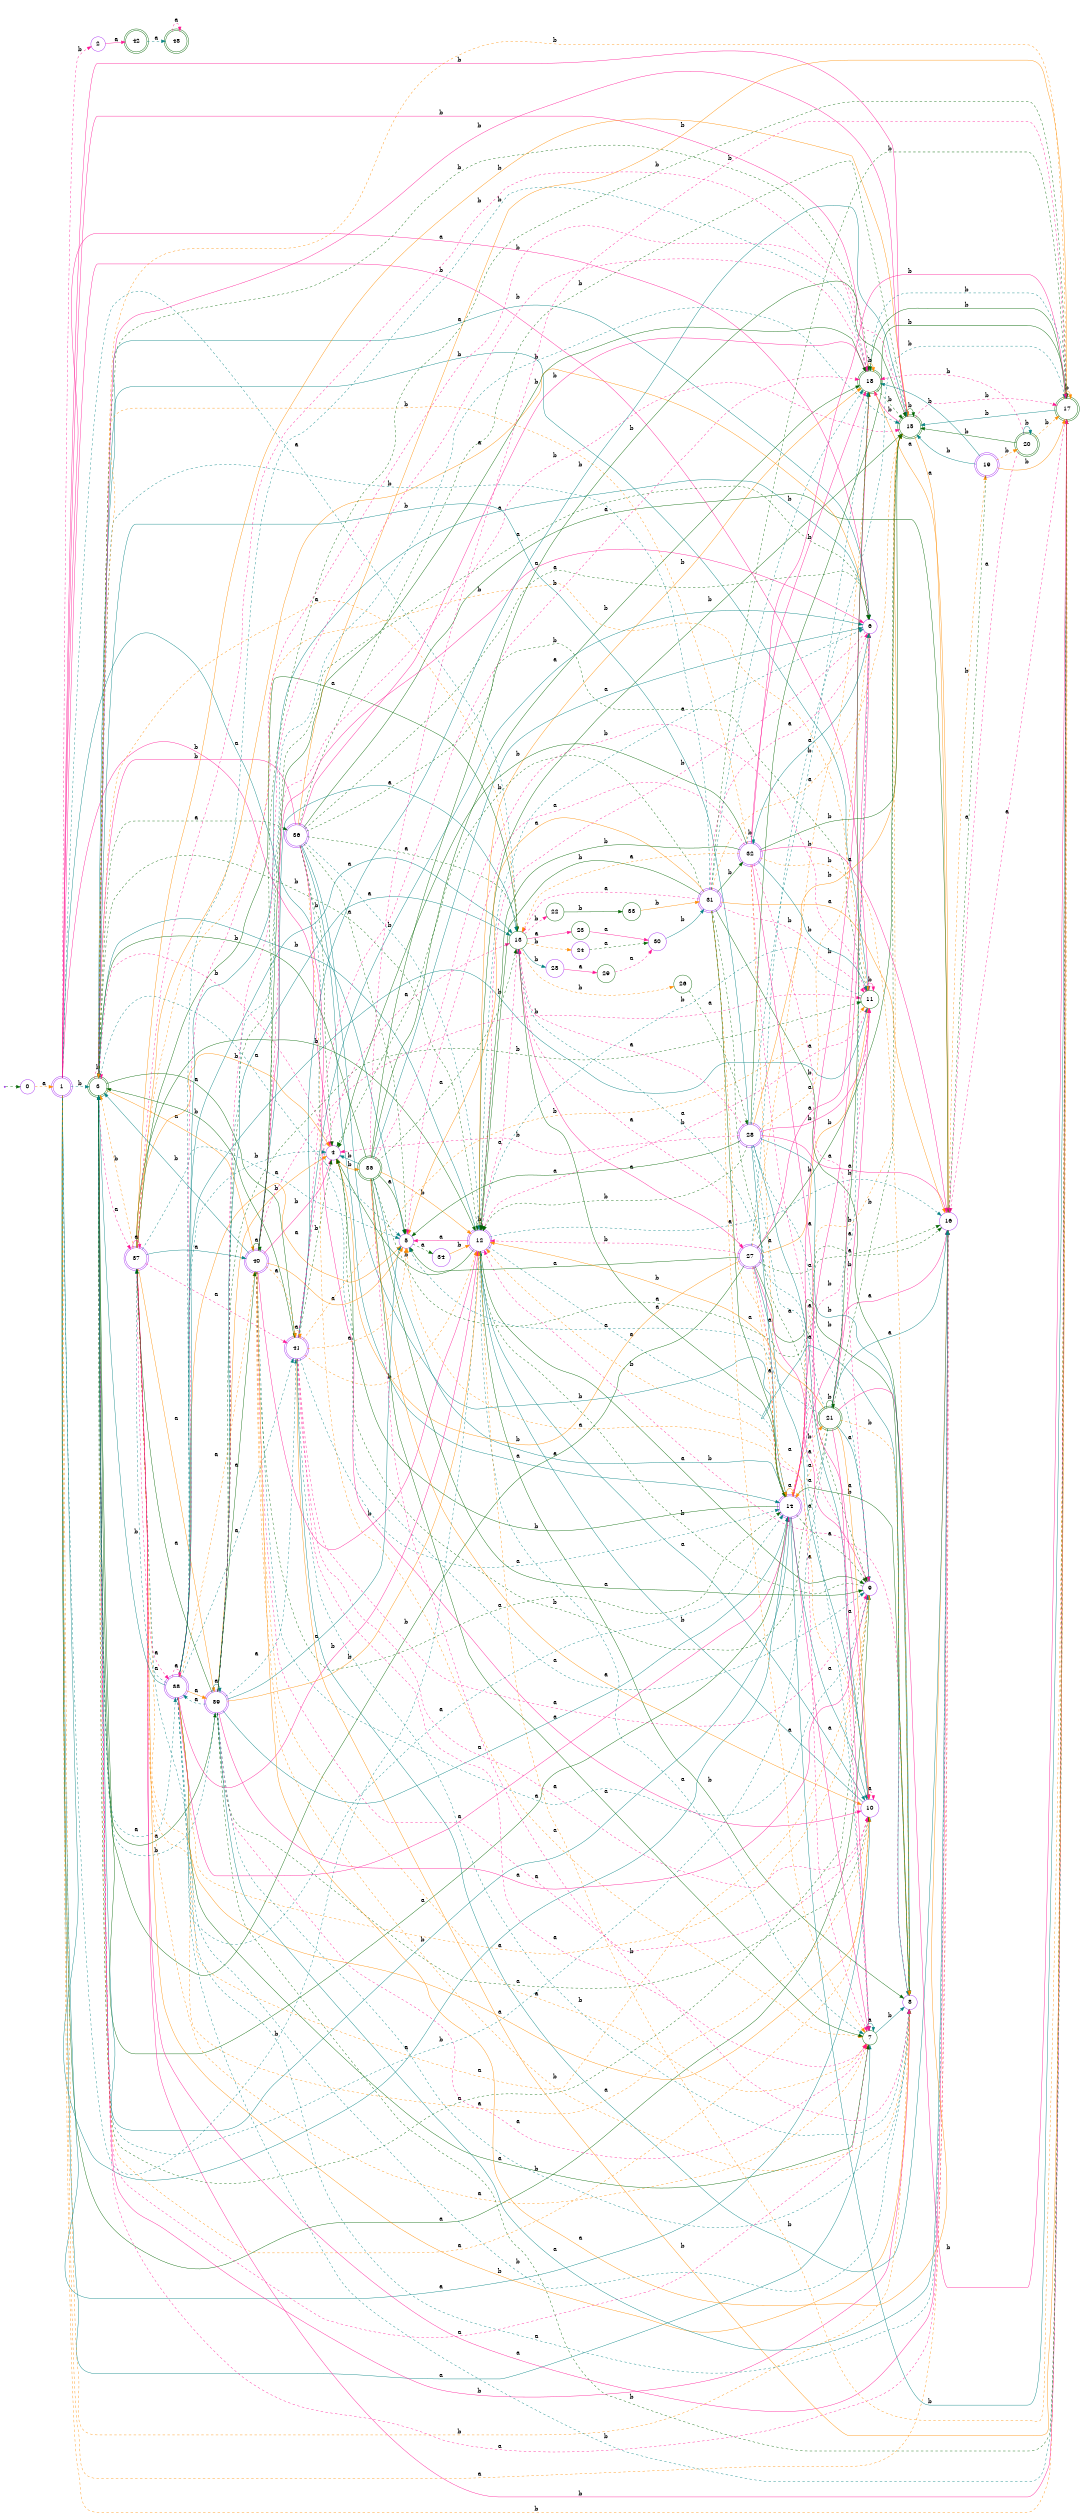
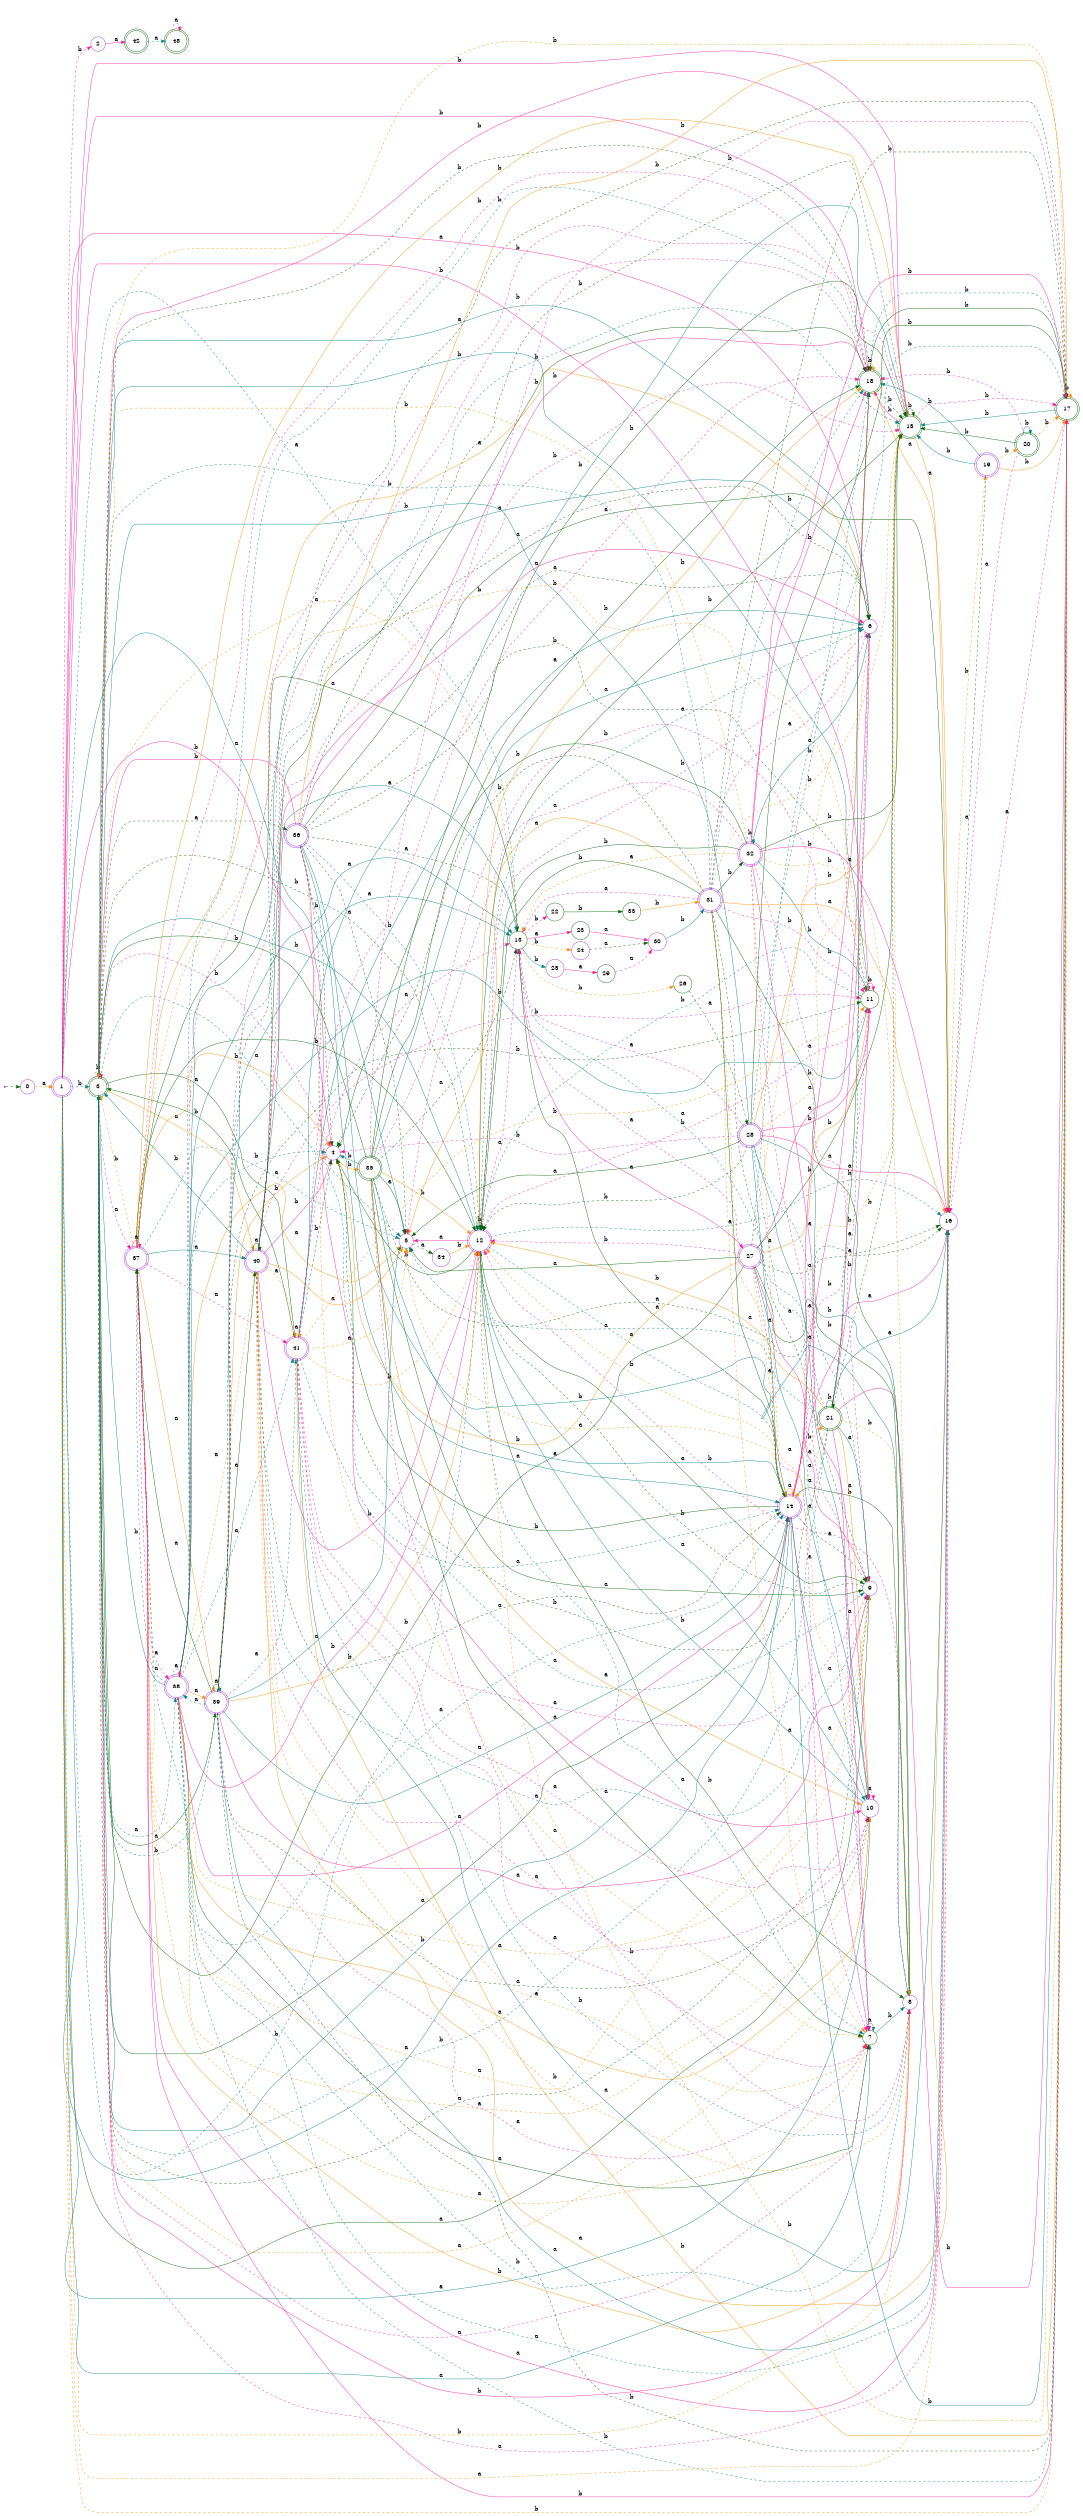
  digraph {
    rankdir=LR
    node [color=purple shape=doublecircle]
    edge [color=teal style=solid]
    dummy0 [shape=point]
    0 [shape=circle]
    1
    2 [shape=circle]
    3 [color=darkgreen]
    4 [shape=circle]
    5 [shape=circle]
    6 [shape=circle]
    7 [color=darkgreen shape=circle]
    8 [shape=circle]
    9 [shape=circle]
    10 [shape=circle]
    11 [color=darkgreen shape=circle]
    12
    13 [color=darkgreen shape=circle]
    14
    15 [color=darkgreen]
    16 [shape=circle]
    17 [color=darkgreen]
    18 [color=darkgreen]
    42 [color=darkgreen]
    36
    37
    38
    39
    40
    41
    35 [color=darkgreen]
    34 [shape=circle]
    22 [color=darkgreen shape=circle]
    23 [color=darkgreen shape=circle]
    24 [shape=circle]
    25 [shape=circle]
    26 [color=darkgreen shape=circle]
    27
    21 [color=darkgreen]
    19
    n38 [color=darkgreen label=48]
    33 [color=darkgreen shape=circle]
    30 [shape=circle]
    29 [color=darkgreen shape=circle]
    28
    20 [color=darkgreen]
    31
    32
    dummy0 -> 0 [color=darkgreen style=dashed]
    0 -> 1 [color=darkorange label=a style=dashed]
    1 -> 2 [color=deeppink label=b style=dashed]
    1 -> 3 [label=b style=dashed]
    1 -> 4 [color=deeppink label=b]
    1 -> 5 [label=a]
    1 -> 6 [color=deeppink label=a]
    1 -> 7 [label=a]
    1 -> 8 [color=darkorange label=b style=dashed]
    1 -> 9 [color=darkgreen label=a]
    1 -> 10 [label=a]
    1 -> 11 [color=deeppink label=b]
    1 -> 12 [label=b style=dashed]
    1 -> 13 [label=a style=dashed]
    1 -> 14 [label=a]
    1 -> 15 [color=deeppink label=b]
    1 -> 16 [color=darkorange label=a style=dashed]
    1 -> 17 [color=darkorange label=b style=dashed]
    1 -> 18 [color=deeppink label=b]
    2 -> 42 [color=deeppink label=a]
    3 -> 3 [color=deeppink label=b style=dashed]
    3 -> 4 [color=deeppink label=b style=dashed]
    3 -> 5 [label=a style=dashed]
    3 -> 6 [label=a]
    3 -> 7 [color=deeppink label=a style=dashed]
    3 -> 8 [color=deeppink label=b]
    3 -> 9 [color=darkgreen label=a style=dashed]
    3 -> 10 [color=darkorange label=a style=dashed]
    3 -> 11 [label=b]
    3 -> 12 [color=darkgreen label=b style=dashed]
    3 -> 13 [color=darkorange label=a style=dashed]
    3 -> 14 [color=darkgreen label=a]
    3 -> 15 [color=deeppink label=b]
    3 -> 16 [color=deeppink label=a style=dashed]
    3 -> 17 [color=darkorange label=b style=dashed]
    3 -> 18 [color=darkgreen label=b style=dashed]
    3 -> 36 [color=darkgreen label=a style=dashed]
    3 -> 37 [color=deeppink label=a style=dashed]
    3 -> 38 [label=a style=dashed]
    3 -> 39 [color=darkgreen label=a]
    3 -> 40 [color=darkorange label=a]
    3 -> 41 [color=darkgreen label=a]
    4 -> 35 [color=darkorange label=b]
    5 -> 34 [color=darkgreen label=a style=dashed]
    6 -> 12 [color=deeppink label=b style=dashed]
    7 -> 7 [label=a]
    7 -> 8 [label=b]
    8 -> 12 [color=deeppink label=b style=dashed]
    9 -> 12 [color=darkgreen label=b style=dashed]
    10 -> 10 [color=deeppink label=a style=dashed]
    10 -> 12 [label=b]
    11 -> 11 [color=deeppink label=b]
    11 -> 12 [label=b style=dashed]
    12 -> 3 [label=b]
    12 -> 4 [color=darkgreen label=b]
    12 -> 5 [color=deeppink label=a]
    12 -> 6 [label=a style=dashed]
    12 -> 7 [label=a style=dashed]
    12 -> 8 [color=darkgreen label=b]
    12 -> 9 [color=darkgreen label=a]
    12 -> 10 [label=a]
    12 -> 11 [color=deeppink label=b style=dashed]
    12 -> 12 [color=darkgreen label=b]
    12 -> 13 [color=deeppink label=a style=dashed]
    12 -> 14 [label=a style=dashed]
    12 -> 15 [color=darkgreen label=b]
    12 -> 16 [label=a style=dashed]
    12 -> 17 [color=darkorange label=b style=dashed]
    12 -> 18 [color=darkorange label=b]
    13 -> 22 [color=deeppink label=b style=dashed]
    13 -> 23 [color=deeppink label=a]
    13 -> 24 [color=darkorange label=b style=dashed]
    13 -> 25 [label=b]
    13 -> 26 [color=darkorange label=b style=dashed]
    13 -> 27 [color=deeppink label=a]
    14 -> 3 [label=b]
    14 -> 4 [color=darkgreen label=b]
    14 -> 5 [color=darkorange label=a style=dashed]
    14 -> 6 [color=deeppink label=a]
    14 -> 7 [color=deeppink label=a]
    14 -> 8 [color=darkgreen label=b]
    14 -> 9 [color=darkgreen label=a style=dashed]
    14 -> 10 [label=a]
    14 -> 11 [color=deeppink label=b style=dashed]
    14 -> 12 [color=darkorange label=b style=dashed]
    14 -> 13 [color=darkgreen label=a]
    14 -> 14 [color=darkorange label=a]
    14 -> 15 [color=darkorange label=b style=dashed]
    14 -> 16 [color=deeppink label=a]
    14 -> 17 [label=b]
    14 -> 18 [color=deeppink label=b]
    14 -> 21 [color=darkorange label=b style=dashed]
    15 -> 15 [color=darkgreen label=b]
    15 -> 16 [color=darkorange label=a]
    15 -> 17 [color=deeppink label=b style=dashed]
    15 -> 18 [color=deeppink label=b]
    16 -> 19 [color=darkorange label=b style=dashed]
    17 -> 15 [label=b]
    17 -> 16 [color=deeppink label=a style=dashed]
    17 -> 17 [color=darkorange label=b]
    17 -> 18 [color=darkgreen label=b]
    18 -> 15 [color=darkgreen label=b style=dashed]
    18 -> 16 [color=darkorange label=a]
    18 -> 17 [label=b style=dashed]
    18 -> 18 [color=darkorange label=b]
    42 -> n38 [label=a style=dashed]
    36 -> 3 [color=deeppink label=b]
    36 -> 4 [color=darkgreen label=b style=dashed]
    36 -> 5 [color=darkgreen label=a style=dashed]
    36 -> 6 [color=darkgreen label=a style=dashed]
    36 -> 7 [color=darkorange label=a style=dashed]
    36 -> 8 [label=b]
    36 -> 9 [label=a style=dashed]
    36 -> 10 [color=deeppink label=a]
    36 -> 11 [color=darkgreen label=b style=dashed]
    36 -> 12 [label=b style=dashed]
    36 -> 13 [color=darkgreen label=a style=dashed]
    36 -> 14 [label=a]
    36 -> 15 [color=darkgreen label=b style=dashed]
    36 -> 16 [color=darkgreen label=a]
    36 -> 17 [color=darkorange label=b]
    36 -> 18 [color=deeppink label=b]
    37 -> 3 [color=darkorange label=b style=dashed]
    37 -> 4 [color=darkorange label=b]
    37 -> 5 [label=a style=dashed]
    37 -> 6 [color=darkorange label=a]
    37 -> 7 [color=darkorange label=a style=dashed]
    37 -> 8 [color=darkorange label=b]
    37 -> 9 [color=darkorange label=a style=dashed]
    37 -> 10 [color=darkorange label=a style=dashed]
    37 -> 11 [color=darkorange label=b style=dashed]
    37 -> 12 [color=darkgreen label=b]
    37 -> 13 [color=darkgreen label=a]
    37 -> 14 [label=a style=dashed]
    37 -> 15 [color=darkorange label=b]
    37 -> 16 [color=deeppink label=a]
    37 -> 17 [color=deeppink label=b]
    37 -> 18 [color=deeppink label=b style=dashed]
    37 -> 37 [color=deeppink label=a]
    37 -> 38 [color=deeppink label=a style=dashed]
    37 -> 39 [color=darkorange label=a]
    37 -> 40 [label=a]
    37 -> 41 [color=deeppink label=a style=dashed]
    38 -> 3 [label=b]
    38 -> 4 [label=b style=dashed]
    38 -> 5 [color=darkorange label=a]
    38 -> 6 [label=a]
    38 -> 7 [color=darkgreen label=a]
    38 -> 8 [label=b style=dashed]
    38 -> 9 [color=darkorange label=a style=dashed]
    38 -> 10 [color=darkorange label=a]
    38 -> 11 [label=b]
    38 -> 12 [color=deeppink label=b]
    38 -> 13 [label=a]
    38 -> 14 [color=deeppink label=a]
    38 -> 15 [color=deeppink label=b style=dashed]
    38 -> 16 [label=a style=dashed]
    38 -> 17 [label=b style=dashed]
    38 -> 18 [label=b style=dashed]
    38 -> 37 [label=a style=dashed]
    38 -> 38 [color=deeppink label=a style=dashed]
    38 -> 39 [color=darkorange label=a]
    38 -> 40 [color=darkorange label=a style=dashed]
    38 -> 41 [label=a style=dashed]
    39 -> 3 [label=b style=dashed]
    39 -> 4 [color=darkorange label=b]
    39 -> 5 [label=a]
    39 -> 6 [color=darkgreen label=a style=dashed]
    39 -> 7 [color=deeppink label=a style=dashed]
-   39 -> 8 [label=b style=dashed]
    39 -> 9 [color=deeppink label=a]
    39 -> 10 [color=darkgreen label=a style=dashed]
    39 -> 11 [color=darkgreen label=b style=dashed]
    39 -> 12 [color=darkorange label=b]
    39 -> 13 [label=a]
    39 -> 14 [label=a]
    39 -> 15 [label=b style=dashed]
    39 -> 16 [label=a]
    39 -> 17 [color=darkgreen label=b style=dashed]
    39 -> 18 [color=deeppink label=b style=dashed]
    39 -> 37 [color=darkgreen label=a]
    39 -> 38 [label=a style=dashed]
    39 -> 39 [label=a]
    39 -> 40 [color=darkgreen label=a]
    39 -> 41 [label=a style=dashed]
    40 -> 3 [label=b]
    40 -> 4 [color=deeppink label=b]
    40 -> 5 [color=darkorange label=a]
    40 -> 6 [color=deeppink label=a]
    40 -> 7 [color=darkorange label=a style=dashed]
    40 -> 8 [color=darkorange label=b style=dashed]
    40 -> 9 [label=a style=dashed]
    40 -> 10 [color=deeppink label=a style=dashed]
    40 -> 11 [color=deeppink label=b style=dashed]
    40 -> 12 [color=deeppink label=b]
    40 -> 13 [label=a]
    40 -> 14 [color=darkgreen label=a style=dashed]
    40 -> 15 [color=deeppink label=b style=dashed]
    40 -> 16 [color=darkorange label=a]
    40 -> 17 [color=darkgreen label=b style=dashed]
    40 -> 18 [color=darkgreen label=b]
    40 -> 40 [color=darkgreen label=a]
    40 -> 41 [color=darkorange label=a style=dashed]
    41 -> 3 [color=darkgreen label=b]
    41 -> 4 [color=darkgreen label=b style=dashed]
    41 -> 5 [color=darkorange label=a style=dashed]
    41 -> 6 [label=a]
    41 -> 7 [color=deeppink label=a style=dashed]
    41 -> 8 [label=b style=dashed]
    41 -> 9 [color=deeppink label=a style=dashed]
    41 -> 10 [color=deeppink label=a style=dashed]
    41 -> 11 [color=darkorange label=b style=dashed]
    41 -> 12 [color=darkorange label=b style=dashed]
    41 -> 13 [color=deeppink label=a style=dashed]
    41 -> 14 [label=a style=dashed]
    41 -> 15 [label=b]
    41 -> 16 [label=a]
    41 -> 17 [color=darkorange label=b]
    41 -> 18 [color=deeppink label=b style=dashed]
    41 -> 41 [color=darkorange label=a style=dashed]
    35 -> 3 [color=darkgreen label=b]
    35 -> 4 [label=b]
    35 -> 5 [color=darkgreen label=a]
    35 -> 6 [label=a]
    35 -> 7 [color=darkgreen label=a]
    35 -> 8 [color=deeppink label=b style=dashed]
    35 -> 9 [color=darkgreen label=a]
    35 -> 10 [color=darkorange label=a]
    35 -> 11 [color=deeppink label=b style=dashed]
    35 -> 12 [color=darkorange label=b]
    35 -> 13 [color=darkgreen label=a style=dashed]
    35 -> 14 [label=a]
    35 -> 15 [color=darkgreen label=b]
    35 -> 16 [color=darkgreen label=a style=dashed]
    35 -> 17 [color=deeppink label=b style=dashed]
    35 -> 18 [color=darkgreen label=b]
    34 -> 12 [color=darkorange label=b]
    22 -> 33 [color=darkgreen label=b]
    23 -> 30 [color=deeppink label=a]
    24 -> 30 [color=darkgreen label=a style=dashed]
    25 -> 29 [color=deeppink label=a]
    26 -> 28 [color=darkgreen label=a style=dashed]
    27 -> 3 [color=darkgreen label=b]
    27 -> 4 [color=darkorange label=b]
    27 -> 5 [color=darkgreen label=a]
    27 -> 6 [color=deeppink label=a]
    27 -> 7 [color=deeppink label=a style=dashed]
    27 -> 8 [color=darkgreen label=b]
    27 -> 9 [color=deeppink label=a]
    27 -> 10 [label=a]
    27 -> 11 [color=darkorange label=b]
    27 -> 12 [color=deeppink label=b style=dashed]
    27 -> 13 [color=deeppink label=a style=dashed]
    27 -> 14 [color=darkorange label=a style=dashed]
    27 -> 15 [color=darkgreen label=b]
    27 -> 16 [color=darkgreen label=a style=dashed]
    27 -> 17 [label=b style=dashed]
    27 -> 18 [color=darkorange label=b style=dashed]
    21 -> 3 [label=b style=dashed]
    21 -> 4 [color=darkgreen label=b style=dashed]
    21 -> 5 [label=a style=dashed]
    21 -> 6 [label=a style=dashed]
    21 -> 7 [color=deeppink label=a]
    21 -> 8 [color=darkorange label=b style=dashed]
    21 -> 9 [label=a]
    21 -> 10 [color=darkorange label=a]
    21 -> 11 [color=deeppink label=b]
    21 -> 12 [color=darkorange label=b]
    21 -> 13 [label=a style=dashed]
    21 -> 14 [color=darkorange label=a style=dashed]
    21 -> 15 [color=darkgreen label=b style=dashed]
    21 -> 16 [label=a]
    21 -> 17 [color=deeppink label=b]
    21 -> 18 [color=darkgreen label=b]
    21 -> 21 [color=darkgreen label=b]
    19 -> 15 [label=b]
    19 -> 16 [color=darkgreen label=a style=dashed]
    19 -> 17 [color=darkorange label=b]
    19 -> 18 [label=b]
    19 -> 20 [color=darkorange label=b style=dashed]
    n38 -> n38 [color=deeppink label=a style=dashed]
    33 -> 31 [color=darkorange label=b]
    30 -> 31 [label=b]
    29 -> 30 [color=deeppink label=a style=dashed]
    28 -> 3 [label=b]
    28 -> 4 [color=deeppink label=b style=dashed]
    28 -> 5 [color=darkgreen label=a]
    28 -> 6 [color=darkorange label=a style=dashed]
    28 -> 7 [label=a style=dashed]
    28 -> 8 [label=b]
    28 -> 9 [label=a style=dashed]
    28 -> 10 [label=a]
    28 -> 11 [color=deeppink label=b]
    28 -> 12 [color=darkgreen label=b style=dashed]
    28 -> 13 [color=deeppink label=a style=dashed]
    28 -> 14 [label=a]
    28 -> 15 [color=darkorange label=b]
    28 -> 16 [color=deeppink label=a]
    28 -> 17 [color=darkgreen label=b]
    28 -> 18 [label=b style=dashed]
    20 -> 15 [color=darkgreen label=b]
    20 -> 16 [color=deeppink label=a style=dashed]
    20 -> 17 [color=darkorange label=b style=dashed]
    20 -> 18 [color=deeppink label=b style=dashed]
    20 -> 20 [label=b]
    31 -> 3 [label=b style=dashed]
    31 -> 4 [color=darkgreen label=b style=dashed]
    31 -> 5 [color=darkorange label=a]
    31 -> 6 [color=deeppink label=a style=dashed]
    31 -> 7 [color=darkorange label=a style=dashed]
    31 -> 8 [color=darkgreen label=b]
    31 -> 9 [color=darkgreen label=a style=dashed]
    31 -> 10 [color=darkorange label=a style=dashed]
    31 -> 11 [color=deeppink label=b style=dashed]
    31 -> 12 [color=darkgreen label=b]
    31 -> 13 [color=deeppink label=a style=dashed]
    31 -> 14 [color=darkgreen label=a]
-   31 -> 15 [color=darkorange label=a style=dashed]
+   31 -> 15 [color=darkorange label=b style=dashed]
    31 -> 16 [color=darkorange label=a]
    31 -> 17 [color=darkgreen label=b style=dashed]
    31 -> 18 [label=b style=dashed]
    31 -> 32 [color=darkgreen label=b]
    32 -> 3 [color=darkorange label=b style=dashed]
    32 -> 4 [color=darkgreen label=b]
    32 -> 5 [color=deeppink label=a style=dashed]
    32 -> 6 [label=a]
    32 -> 7 [color=deeppink label=a style=dashed]
    32 -> 8 [color=darkorange label=b style=dashed]
    32 -> 9 [color=deeppink label=a style=dashed]
    32 -> 10 [color=deeppink label=a]
    32 -> 11 [label=b]
    32 -> 12 [color=darkgreen label=b]
    32 -> 13 [color=darkorange label=a style=dashed]
    32 -> 14 [color=darkorange label=a style=dashed]
    32 -> 15 [color=darkgreen label=b]
    32 -> 16 [color=deeppink label=a]
    32 -> 17 [color=deeppink label=b]
    32 -> 18 [color=deeppink label=b]
    32 -> 32 [label=b style=dashed]
  }
